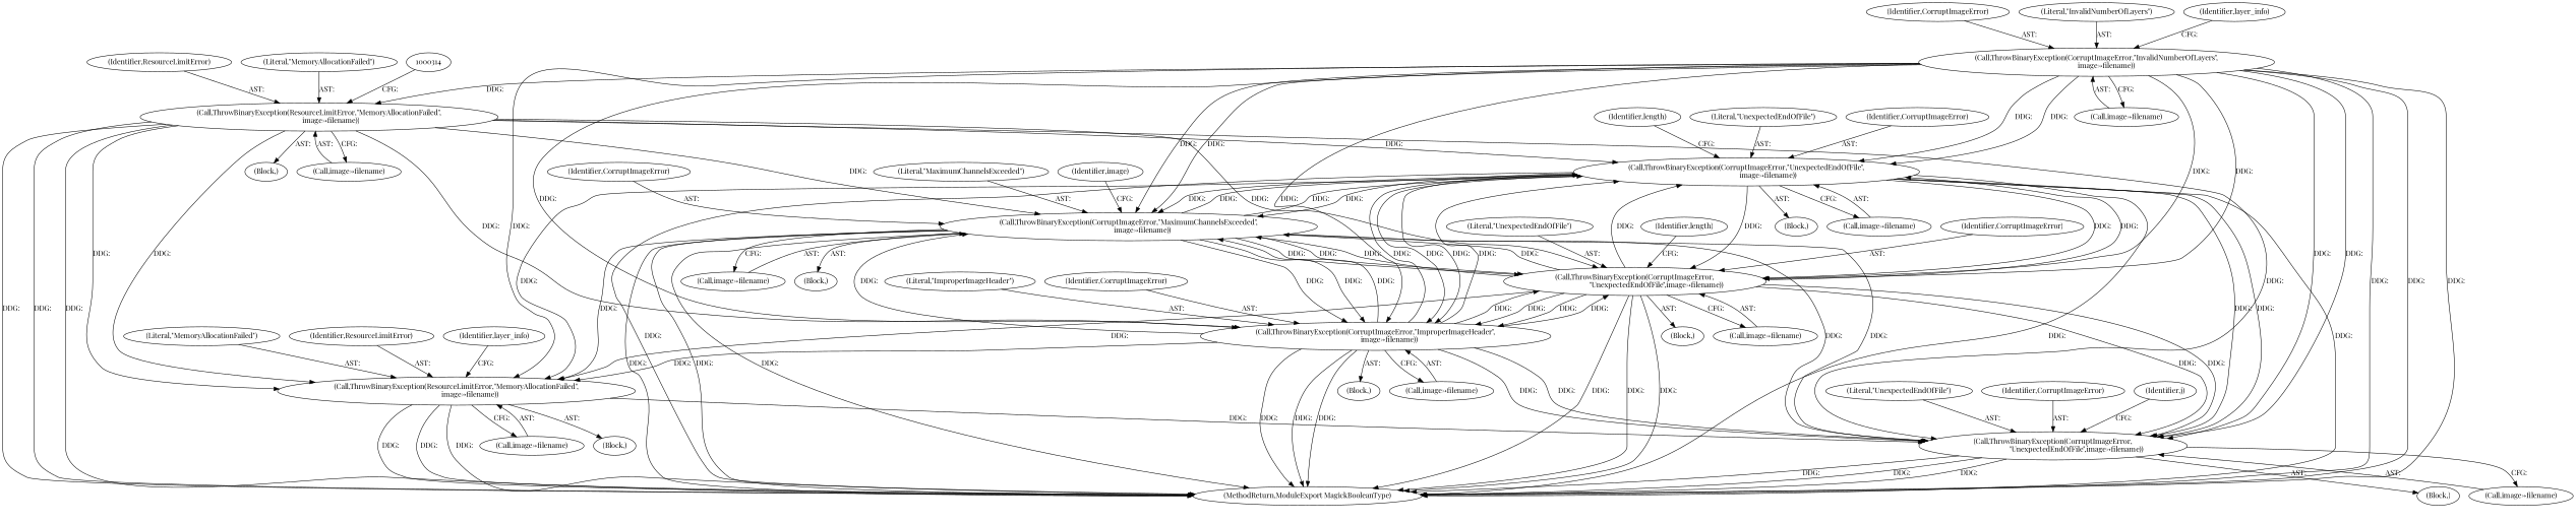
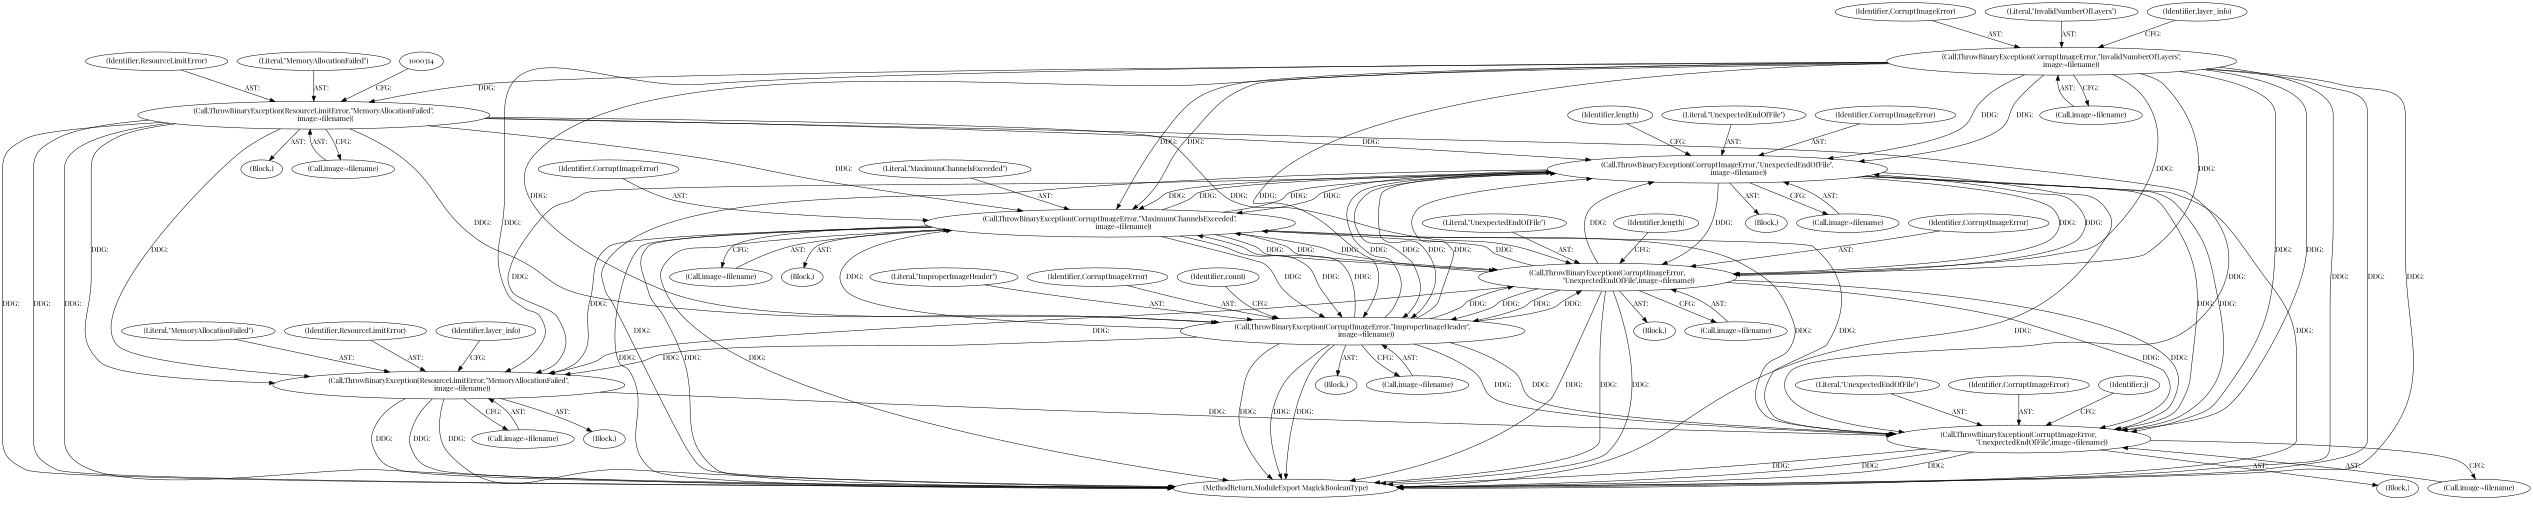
  digraph {
    fontname="Playfair Display"
    node [fontname="Playfair Display"]
    edge [fontname="Playfair Display"]
    n1 [label="(Call,ThrowBinaryException(CorruptImageError,\"UnexpectedEndOfFile\",\n                      image->filename))"]
    n2 [label="(Call,ThrowBinaryException(CorruptImageError,\"MaximumChannelsExceeded\",\n              image->filename))"]
    n3 [label="(Call,ThrowBinaryException(CorruptImageError,\n                      \"UnexpectedEndOfFile\",image->filename))"]
    n4 [label="(Call,ThrowBinaryException(CorruptImageError,\"ImproperImageHeader\",\n              image->filename))"]
    n5 [label="(Call,ThrowBinaryException(ResourceLimitError,\"MemoryAllocationFailed\",\n              image->filename))"]
    n6 [label="(Call,ThrowBinaryException(CorruptImageError,\n                        \"UnexpectedEndOfFile\",image->filename))"]
    n7 [label="(Block,)"]
    n8 [label="(MethodReturn,ModuleExport MagickBooleanType)"]
    n9 [label="(Call,image->filename)"]
    n10 [label="(Block,)"]
    n11 [label="(Call,image->filename)"]
    n12 [label="(Call,image->filename)"]
    n13 [label="(Block,)"]
    n14 [label="(Block,)"]
    n15 [label="(Call,image->filename)"]
    n16 [label="(Block,)"]
    n17 [label="(Call,image->filename)"]
    n18 [label="(Block,)"]
    n19 [label="(Call,image->filename)"]
    n20 [label="(Call,ThrowBinaryException(CorruptImageError,\"InvalidNumberOfLayers\",\n          image->filename))"]
    n21 [label="(Call,ThrowBinaryException(ResourceLimitError,\"MemoryAllocationFailed\",\n            image->filename))"]
    n22 [label="(Call,image->filename)"]
    n23 [label="(Block,)"]
    n24 [label="(Call,image->filename)"]
    n25 [label="(Literal,\"MemoryAllocationFailed\")"]
    n26 [label="(Literal,\"ImproperImageHeader\")"]
    n27 [label="(Identifier,ResourceLimitError)"]
    n28 [label="(Identifier,CorruptImageError)"]
    n29 [label="(Literal,\"InvalidNumberOfLayers\")"]
    n30 [label="(Identifier,CorruptImageError)"]
    n31 [label="(Identifier,ResourceLimitError)"]
    n32 [label="(Identifier,length)"]
    n33 [label="(Literal,\"UnexpectedEndOfFile\")"]
    n34 [label="(Literal,\"MemoryAllocationFailed\")"]
    n35 [label="(Literal,\"UnexpectedEndOfFile\")"]
    n36 [label="(Identifier,CorruptImageError)"]
    n37 [label="(Literal,\"MaximumChannelsExceeded\")"]
    n38 [label="(Identifier,CorruptImageError)"]
+   n39 [label="(Identifier,count)"]
    n40 [label="(Identifier,layer_info)"]
    n41 [label="(Identifier,j)"]
    n42 [label="(Identifier,layer_info)"]
-   n43 [label="(Identifier,image)"]
    n44 [label="(Identifier,CorruptImageError)"]
    n45 [label="(Identifier,CorruptImageError)"]
    n46 [label="(Identifier,length)"]
    n47 [label="(Literal,\"UnexpectedEndOfFile\")"]
    1000314
    n1 -> n2 [label="DDG: "]
    n1 -> n2 [label="DDG: "]
    n1 -> n3 [label="DDG: "]
    n1 -> n3 [label="DDG: "]
    n1 -> n4 [label="DDG: "]
    n1 -> n4 [label="DDG: "]
    n1 -> n5 [label="DDG: "]
    n1 -> n6 [label="DDG: "]
    n1 -> n6 [label="DDG: "]
    n1 -> n7 [label="AST: "]
    n1 -> n8 [label="DDG: "]
    n1 -> n8 [label="DDG: "]
    n1 -> n8 [label="DDG: "]
    n1 -> n9 [label="CFG: "]
    n2 -> n1 [label="DDG: "]
    n2 -> n1 [label="DDG: "]
    n2 -> n3 [label="DDG: "]
    n2 -> n3 [label="DDG: "]
    n2 -> n4 [label="DDG: "]
    n2 -> n4 [label="DDG: "]
    n2 -> n5 [label="DDG: "]
    n2 -> n6 [label="DDG: "]
    n2 -> n6 [label="DDG: "]
    n2 -> n8 [label="DDG: "]
    n2 -> n8 [label="DDG: "]
    n2 -> n8 [label="DDG: "]
    n2 -> n10 [label="AST: "]
    n2 -> n11 [label="CFG: "]
    n3 -> n1 [label="DDG: "]
    n3 -> n1 [label="DDG: "]
    n3 -> n2 [label="DDG: "]
    n3 -> n2 [label="DDG: "]
    n3 -> n4 [label="DDG: "]
    n3 -> n4 [label="DDG: "]
    n3 -> n5 [label="DDG: "]
    n3 -> n6 [label="DDG: "]
    n3 -> n6 [label="DDG: "]
    n3 -> n8 [label="DDG: "]
    n3 -> n8 [label="DDG: "]
    n3 -> n8 [label="DDG: "]
    n3 -> n12 [label="CFG: "]
    n3 -> n13 [label="AST: "]
    n4 -> n1 [label="DDG: "]
    n4 -> n1 [label="DDG: "]
    n4 -> n2 [label="DDG: "]
    n4 -> n2 [label="DDG: "]
    n4 -> n3 [label="DDG: "]
    n4 -> n3 [label="DDG: "]
    n4 -> n5 [label="DDG: "]
    n4 -> n6 [label="DDG: "]
    n4 -> n6 [label="DDG: "]
    n4 -> n8 [label="DDG: "]
    n4 -> n8 [label="DDG: "]
    n4 -> n8 [label="DDG: "]
    n4 -> n14 [label="AST: "]
    n4 -> n15 [label="CFG: "]
    n5 -> n6 [label="DDG: "]
    n5 -> n8 [label="DDG: "]
    n5 -> n8 [label="DDG: "]
    n5 -> n8 [label="DDG: "]
    n5 -> n16 [label="AST: "]
    n5 -> n17 [label="CFG: "]
    n6 -> n8 [label="DDG: "]
    n6 -> n8 [label="DDG: "]
    n6 -> n8 [label="DDG: "]
    n6 -> n18 [label="AST: "]
    n6 -> n19 [label="CFG: "]
    n9 -> n1 [label="AST: "]
    n11 -> n2 [label="AST: "]
    n12 -> n3 [label="AST: "]
    n15 -> n4 [label="AST: "]
    n17 -> n5 [label="AST: "]
    n19 -> n6 [label="AST: "]
    n20 -> n1 [label="DDG: "]
    n20 -> n1 [label="DDG: "]
    n20 -> n2 [label="DDG: "]
    n20 -> n2 [label="DDG: "]
    n20 -> n3 [label="DDG: "]
    n20 -> n3 [label="DDG: "]
    n20 -> n4 [label="DDG: "]
    n20 -> n4 [label="DDG: "]
    n20 -> n5 [label="DDG: "]
    n20 -> n6 [label="DDG: "]
    n20 -> n6 [label="DDG: "]
    n20 -> n8 [label="DDG: "]
    n20 -> n8 [label="DDG: "]
    n20 -> n8 [label="DDG: "]
    n20 -> n21 [label="DDG: "]
    n20 -> n22 [label="CFG: "]
    n21 -> n1 [label="DDG: "]
    n21 -> n2 [label="DDG: "]
    n21 -> n3 [label="DDG: "]
    n21 -> n4 [label="DDG: "]
    n21 -> n5 [label="DDG: "]
    n21 -> n5 [label="DDG: "]
    n21 -> n6 [label="DDG: "]
    n21 -> n8 [label="DDG: "]
    n21 -> n8 [label="DDG: "]
    n21 -> n8 [label="DDG: "]
    n21 -> n23 [label="AST: "]
    n21 -> n24 [label="CFG: "]
    n22 -> n20 [label="AST: "]
    n24 -> n21 [label="AST: "]
    n25 -> n5 [label="AST: "]
    n26 -> n4 [label="AST: "]
    n27 -> n21 [label="AST: "]
    n28 -> n20 [label="AST: "]
    n29 -> n20 [label="AST: "]
    n30 -> n4 [label="AST: "]
    n31 -> n5 [label="AST: "]
    n32 -> n3 [label="CFG: "]
    n33 -> n6 [label="AST: "]
    n34 -> n21 [label="AST: "]
    n35 -> n1 [label="AST: "]
    n36 -> n6 [label="AST: "]
    n37 -> n2 [label="AST: "]
    n38 -> n3 [label="AST: "]
+   n39 -> n4 [label="CFG: "]
    n40 -> n5 [label="CFG: "]
    n41 -> n6 [label="CFG: "]
    n42 -> n20 [label="CFG: "]
-   n43 -> n2 [label="CFG: "]
    n44 -> n1 [label="AST: "]
    n45 -> n2 [label="AST: "]
    n46 -> n1 [label="CFG: "]
    n47 -> n3 [label="AST: "]
    1000314 -> n21 [label="CFG: "]
  }
